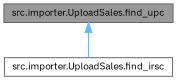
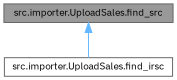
  digraph {
    rankdir=TB
    fontname="IBM Plex Sans"
    node [fontname="IBM Plex Sans" fontsize=10 shape=box style=filled]
-   n1 [color=gray40 fillcolor=grey60 fontcolor=black height=0.2 label="src.importer.UploadSales.find_upc" width=0.4]
+   n1 [color=gray40 fillcolor=grey60 fontcolor=black height=0.2 label="src.importer.UploadSales.find_src" width=0.4]
    n2 [color=grey40 fillcolor=white height=0.2 label="src.importer.UploadSales.find_irsc" width=0.4]
    n1 -> n2 [color=steelblue1 dir=back fontname="IBM Plex Sans" fontsize=10 labelfontname=Helvetica labelfontsize=10 style=solid]
  }
